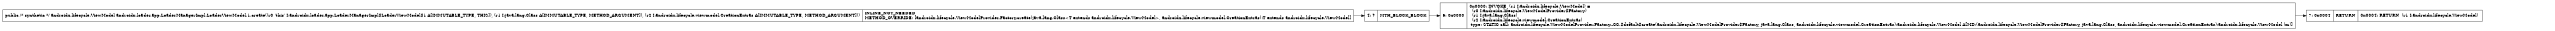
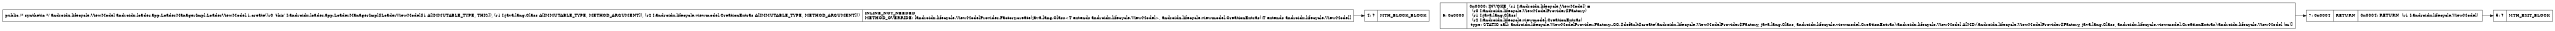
  digraph {
    rankdir=LR
    node [shape=record]
    n1 [label="{4\:\ ?|MTH_BLOCK_BLOCK\l}"]
    n2 [label="{6\:\ 0x0000|0x0000: INVOKE  (r1 I:androidx.lifecycle.ViewModel) = \l  (r0 I:androidx.lifecycle.ViewModelProvider$Factory)\l  (r1 I:java.lang.Class)\l  (r2 I:androidx.lifecycle.viewmodel.CreationExtras)\l type: STATIC call: androidx.lifecycle.ViewModelProvider.Factory.\-CC.$default$create(androidx.lifecycle.ViewModelProvider$Factory, java.lang.Class, androidx.lifecycle.viewmodel.CreationExtras):androidx.lifecycle.ViewModel A[MD:(androidx.lifecycle.ViewModelProvider$Factory, java.lang.Class, androidx.lifecycle.viewmodel.CreationExtras):androidx.lifecycle.ViewModel (m)]\l}"]
    n3 [label="{7\:\ 0x0004|RETURN\l|0x0004: RETURN  (r1 I:androidx.lifecycle.ViewModel) \l}"]
+   n4 [label="{5\:\ ?|MTH_EXIT_BLOCK\l}"]
    n5 [label="{public \/* synthetic *\/ androidx.lifecycle.ViewModel androidx.loader.app.LoaderManagerImpl.LoaderViewModel.1.create((r0 'this' I:androidx.loader.app.LoaderManagerImpl$LoaderViewModel$1 A[IMMUTABLE_TYPE, THIS]), (r1 I:java.lang.Class A[IMMUTABLE_TYPE, METHOD_ARGUMENT]), (r2 I:androidx.lifecycle.viewmodel.CreationExtras A[IMMUTABLE_TYPE, METHOD_ARGUMENT]))  | INLINE_NOT_NEEDED\lMETHOD_OVERRIDE: [androidx.lifecycle.ViewModelProvider.Factory.create(java.lang.Class\<T extends androidx.lifecycle.ViewModel\>, androidx.lifecycle.viewmodel.CreationExtras):T extends androidx.lifecycle.ViewModel]\l}"]
-   n1 -> n2
    n2 -> n3
+   n3 -> n4
    n5 -> n1
  }
